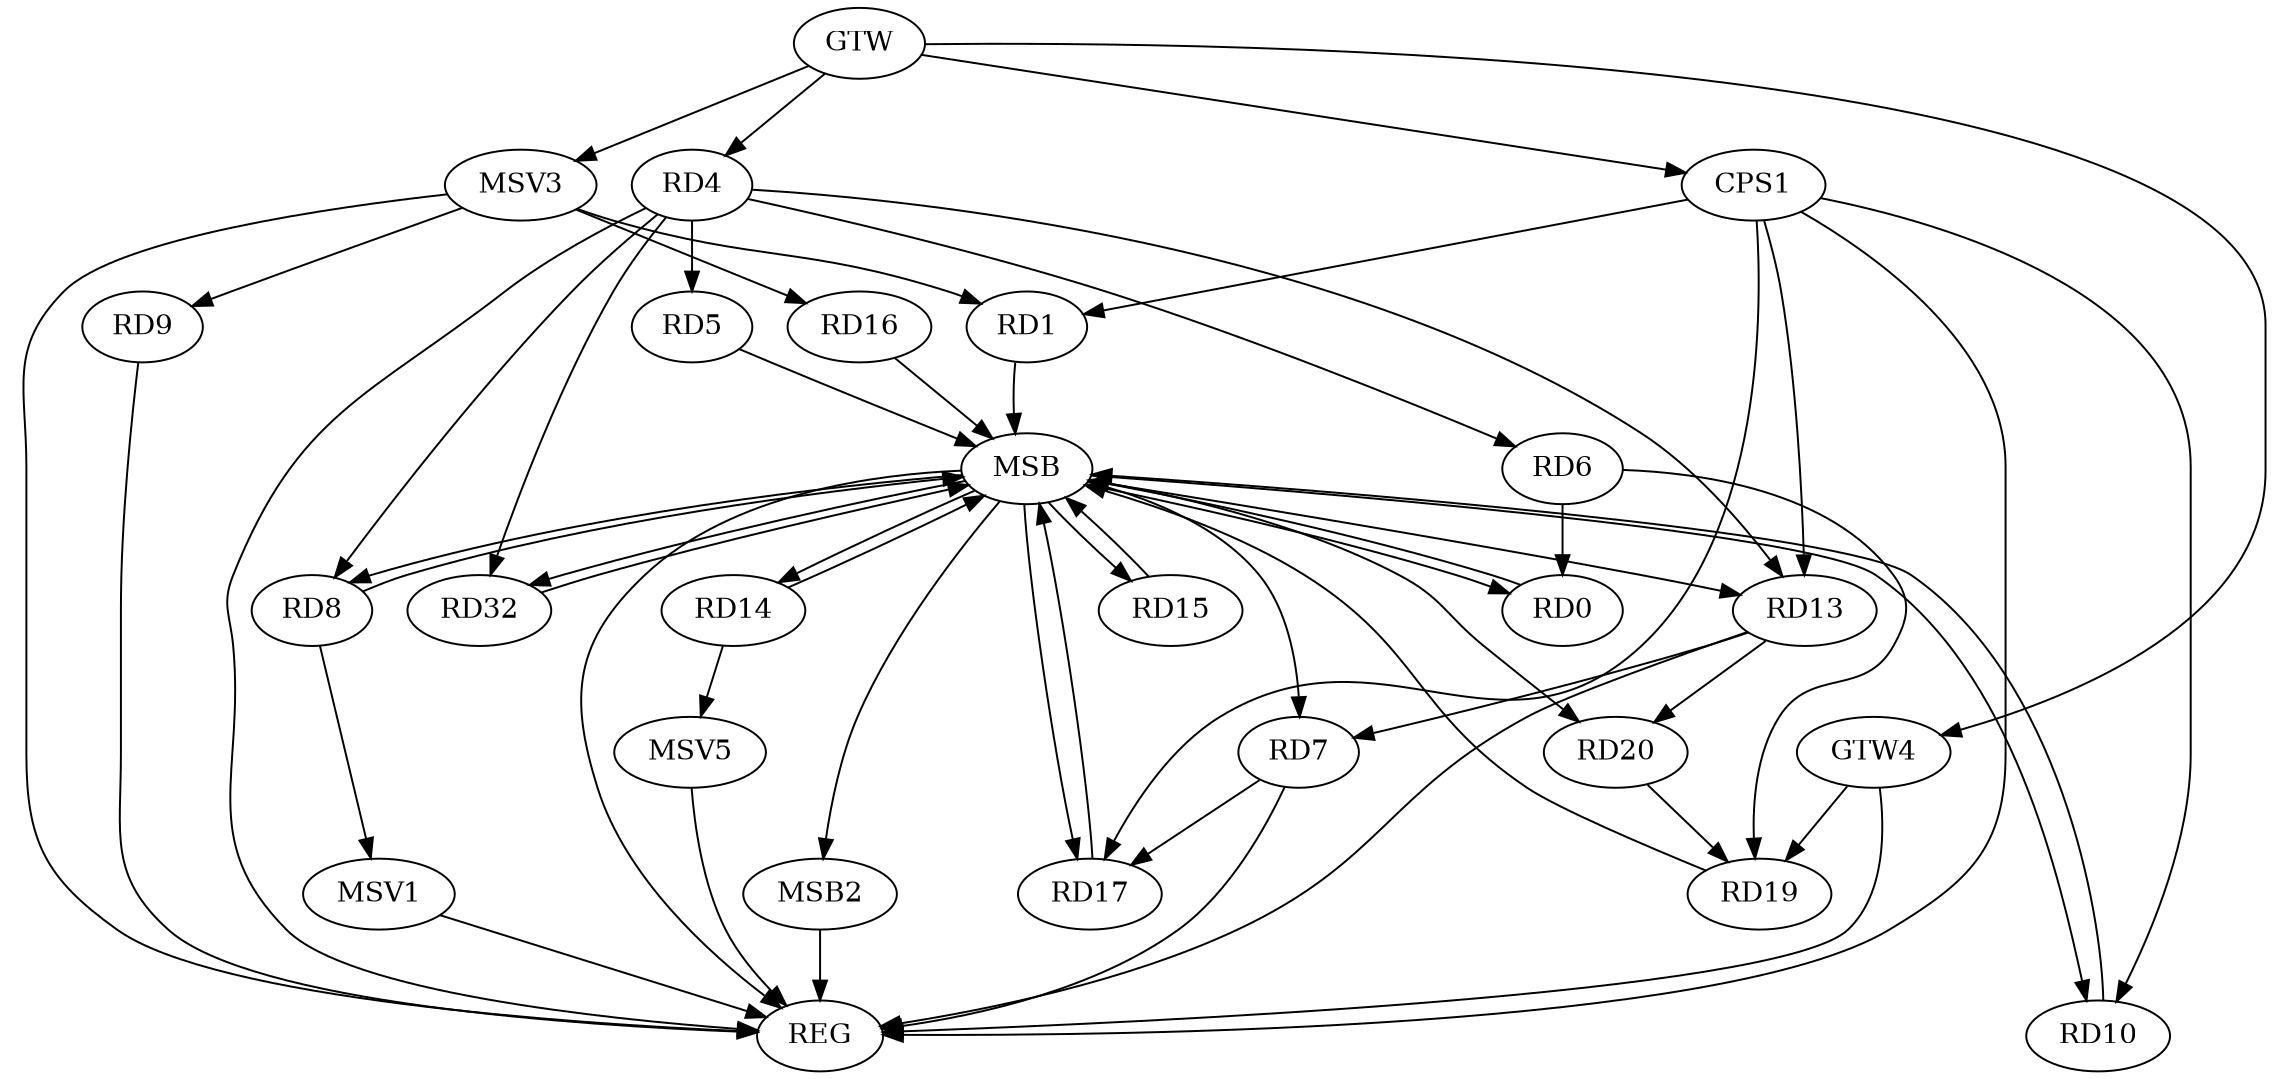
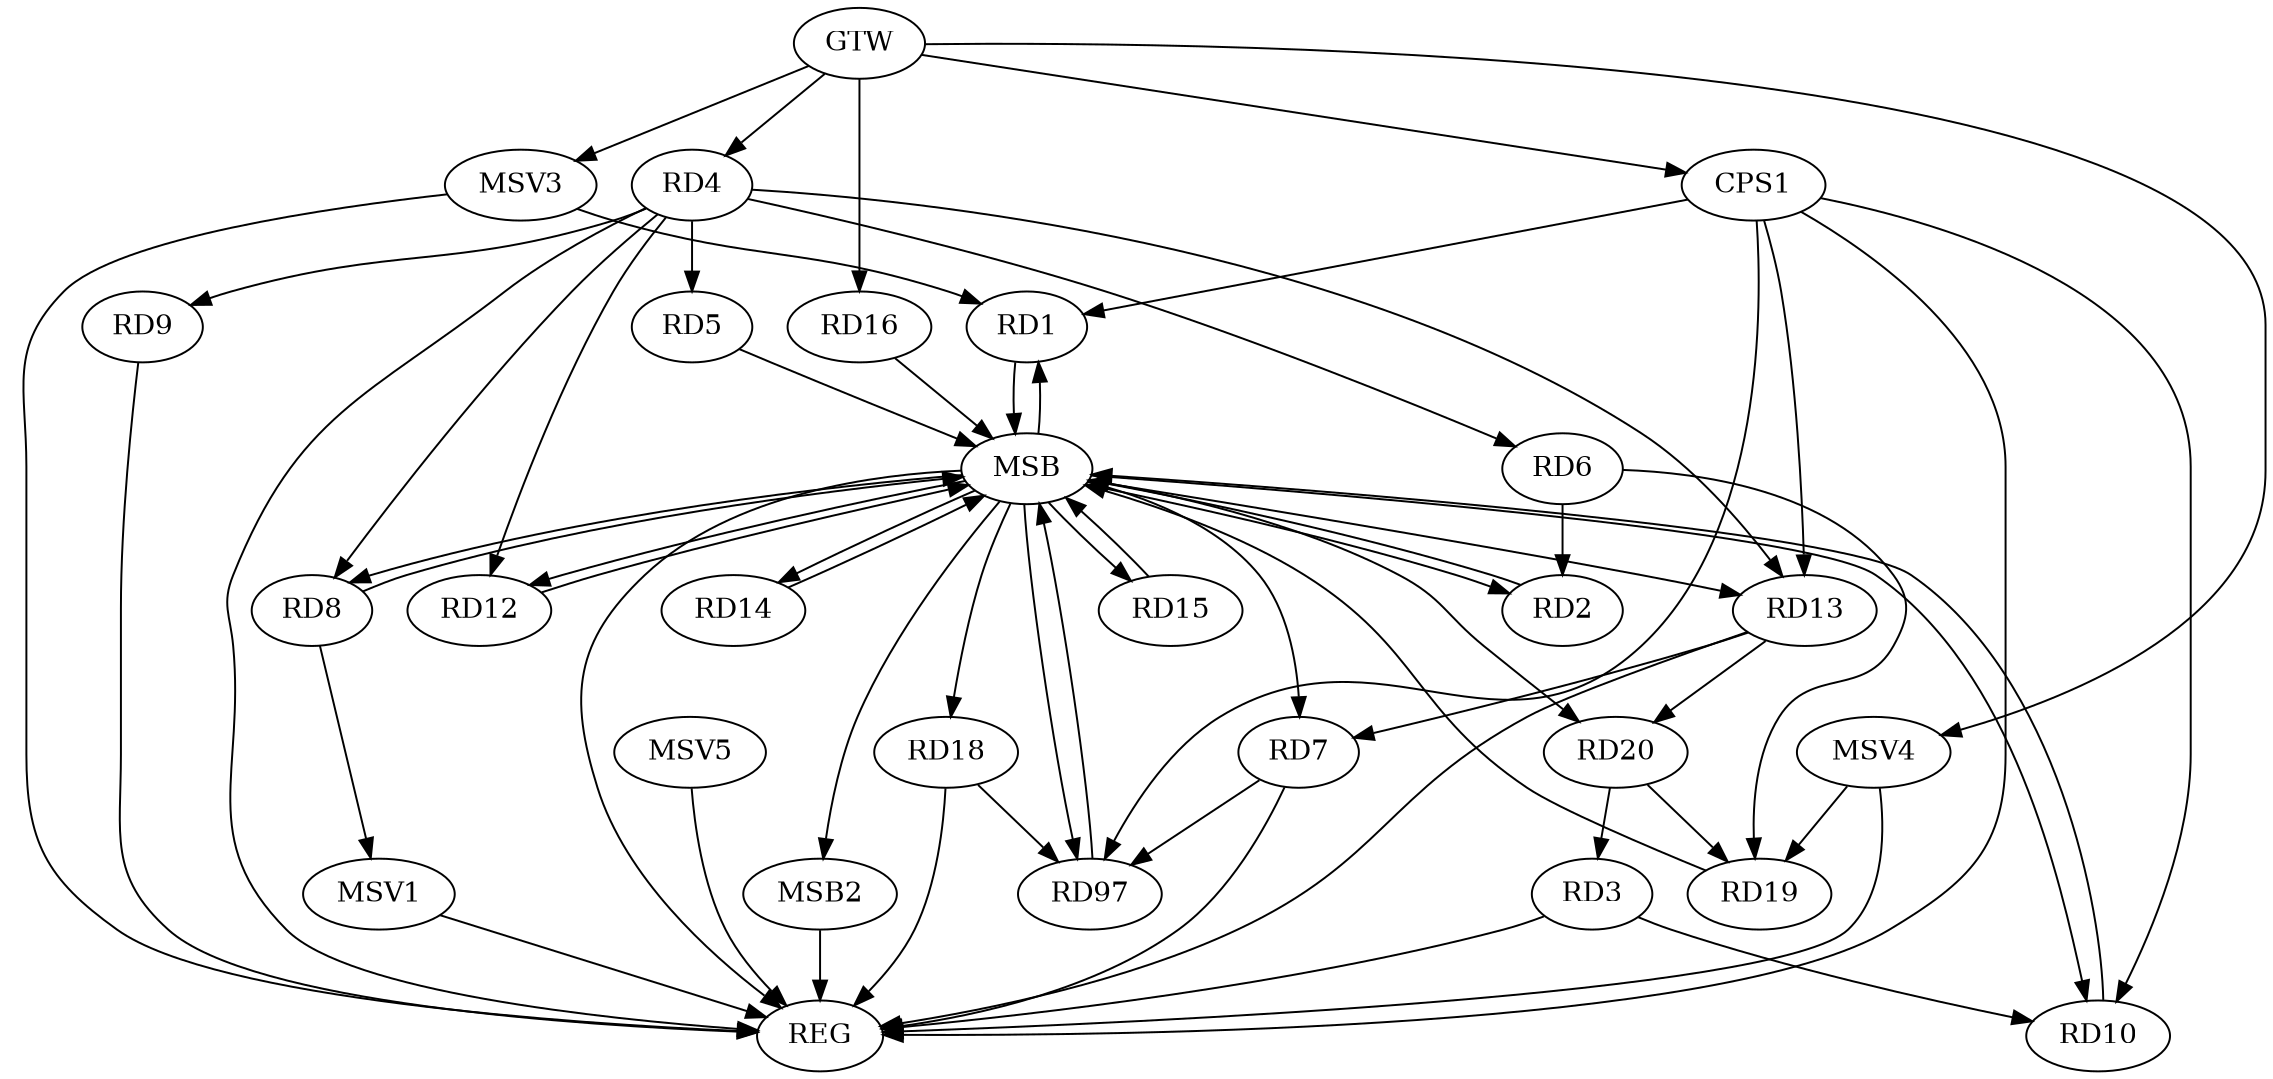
  strict digraph {
    n1 [label=RD1]
    n2 [label=MSB]
-   n3 [label=RD0]
+   n3 [label=RD2]
    n4 [label=RD10]
    n5 [label=REG]
    n6 [label=RD8]
-   n7 [label=RD32]
+   n7 [label=RD12]
    n8 [label=RD13]
    n9 [label=RD7]
-   n10 [label=RD17]
+   n10 [label=RD97]
    n11 [label=RD20]
    n12 [label=RD14]
    n13 [label=RD15]
+   n14 [label=RD18]
    n15 [label=MSB2]
+   n16 [label=RD3]
    n17 [label=RD4]
    n18 [label=RD5]
    n19 [label=RD6]
    n20 [label=RD9]
    n21 [label=RD19]
    n22 [label=MSV1]
    n23 [label=MSV5]
    n24 [label=RD16]
    n25 [label=CPS1]
    n26 [label=GTW]
    n27 [label=MSV3]
-   n28 [label=GTW4]
+   n28 [label=MSV4]
    n1 -> n2
+   n2 -> n1
    n2 -> n3
    n2 -> n4
    n2 -> n5
    n2 -> n6
    n2 -> n7
    n2 -> n8
    n2 -> n9
    n2 -> n10
    n2 -> n11
    n2 -> n12
    n2 -> n13
+   n2 -> n14
    n2 -> n15
    n3 -> n2
    n4 -> n2
    n6 -> n2
    n6 -> n22
    n7 -> n2
    n8 -> n5
    n8 -> n9
    n8 -> n11
    n9 -> n5
    n9 -> n10
    n10 -> n2
+   n11 -> n16
    n11 -> n21
    n12 -> n2
-   n12 -> n23
    n13 -> n2
+   n14 -> n5
+   n14 -> n10
    n15 -> n5
+   n16 -> n4
+   n16 -> n5
    n17 -> n5
    n17 -> n6
    n17 -> n7
    n17 -> n8
    n17 -> n18
    n17 -> n19
-   n27 -> n20
+   n17 -> n20
    n18 -> n2
    n19 -> n3
    n19 -> n21
    n20 -> n5
    n21 -> n2
    n22 -> n5
    n23 -> n5
    n24 -> n2
    n25 -> n1
    n25 -> n4
    n25 -> n5
    n25 -> n8
    n25 -> n10
    n26 -> n17
-   n27 -> n24
+   n26 -> n24
    n26 -> n25
    n26 -> n27
    n26 -> n28
    n27 -> n1
    n27 -> n5
    n28 -> n5
    n28 -> n21
  }
